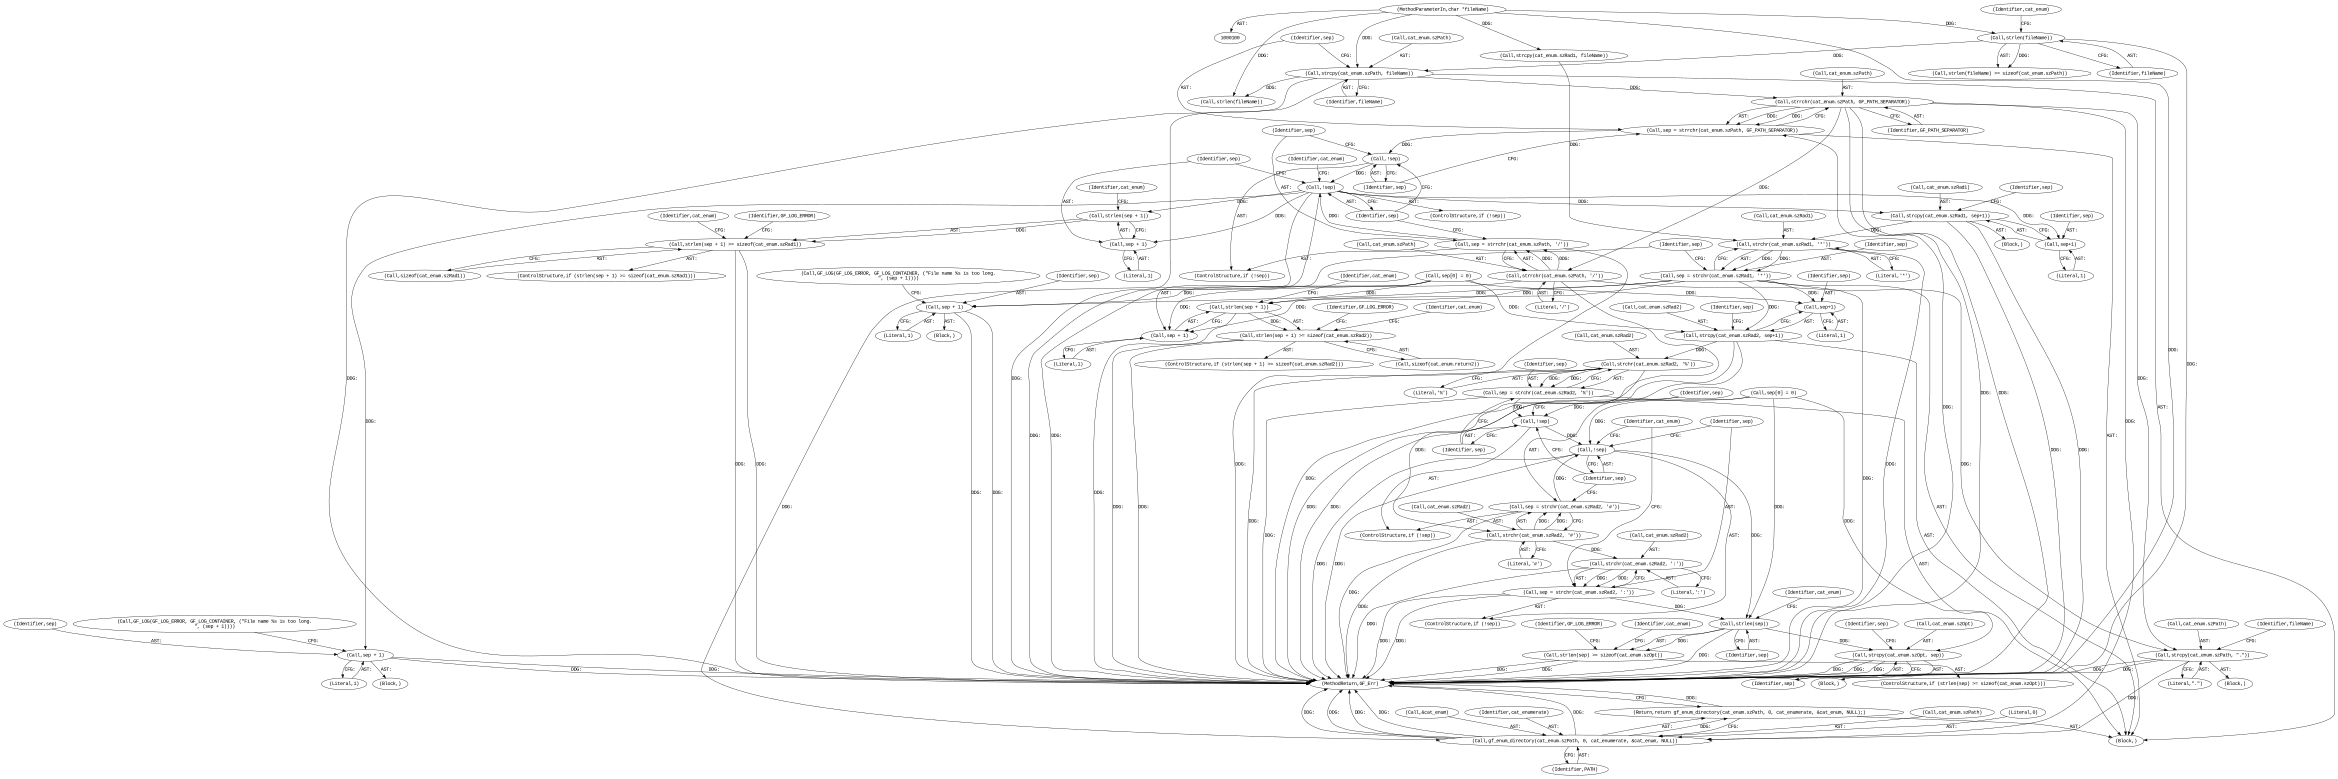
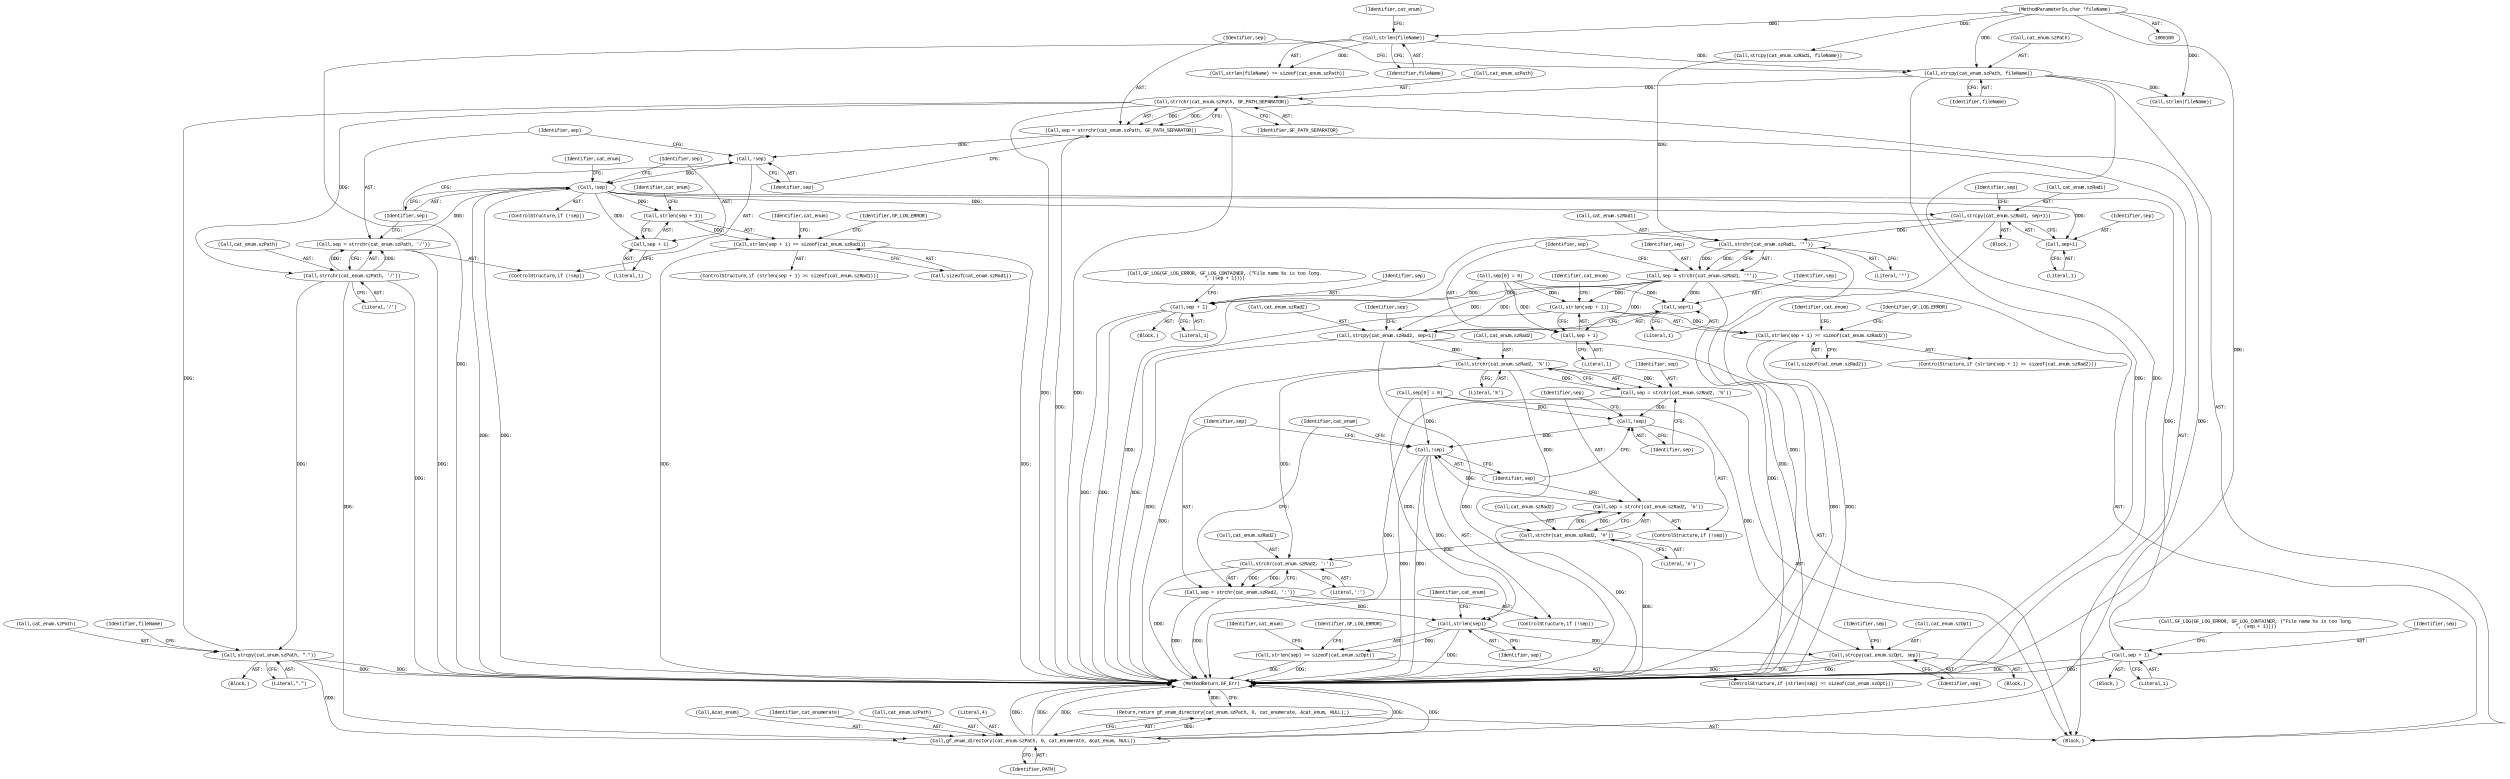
  digraph {
    fontname="Liberation Mono"
    node [fontname="Liberation Mono"]
    edge [fontname="Liberation Mono"]
    n1 [label="(Call,strrchr(cat_enum.szPath, GF_PATH_SEPARATOR))"]
    n2 [label="(Call,sep = strrchr(cat_enum.szPath, GF_PATH_SEPARATOR))"]
    n3 [label="(Call,strrchr(cat_enum.szPath, '/'))"]
    n4 [label="(Call,strcpy(cat_enum.szPath, \".\"))"]
    n5 [label="(Call,gf_enum_directory(cat_enum.szPath, 0, cat_enumerate, &cat_enum, NULL))"]
    n6 [label="(MethodReturn,GF_Err)"]
    n7 [label="(Identifier,GF_PATH_SEPARATOR)"]
    n8 [label="(Block,)"]
    n9 [label="(Call,!sep)"]
    n10 [label="(Call,sep = strrchr(cat_enum.szPath, '/'))"]
    n11 [label="(Literal,'/')"]
    n12 [label="(Block,)"]
    n13 [label="(Literal,\".\")"]
    n14 [label="(Return,return gf_enum_directory(cat_enum.szPath, 0, cat_enumerate, &cat_enum, NULL);)"]
    n15 [label="(Identifier,PATH)"]
    n16 [label="(Call,strcpy(cat_enum.szPath, fileName))"]
    n17 [label="(Call,strlen(fileName))"]
    n18 [label="(Identifier,fileName)"]
    n19 [label="(Call,strlen(fileName))"]
    n20 [label="(Call,strlen(fileName) >= sizeof(cat_enum.szPath))"]
    n21 [label="(Identifier,fileName)"]
    n22 [label="(MethodParameterIn,char *fileName)"]
    n23 [label="(Call,strcpy(cat_enum.szRad1, fileName))"]
    1000100
    n25 [label="(Call,strchr(cat_enum.szRad1, '*'))"]
    n26 [label="(Call,!sep)"]
    n27 [label="(ControlStructure,if (!sep))"]
    n28 [label="(Identifier,sep)"]
    n29 [label="(Call,strlen(sep + 1))"]
    n30 [label="(Call,sep + 1)"]
    n31 [label="(Call,sep + 1)"]
    n32 [label="(Call,strcpy(cat_enum.szRad1, sep+1))"]
    n33 [label="(Call,sep+1)"]
    n34 [label="(Identifier,sep)"]
    n35 [label="(ControlStructure,if (!sep))"]
    n36 [label="(Call,strlen(sep + 1) >= sizeof(cat_enum.szRad1))"]
    n37 [label="(Literal,1)"]
    n38 [label="(Literal,1)"]
    n39 [label="(Block,)"]
    n40 [label="(Block,)"]
    n41 [label="(Literal,1)"]
    n42 [label="(ControlStructure,if (strlen(sep + 1) >= sizeof(cat_enum.szRad1)))"]
    n43 [label="(Call,sizeof(cat_enum.szRad1))"]
    n44 [label="(Call,sep = strchr(cat_enum.szRad1, '*'))"]
    n45 [label="(Literal,'*')"]
    n46 [label="(Call,strlen(sep + 1))"]
    n47 [label="(Call,sep + 1)"]
    n48 [label="(Call,sep + 1)"]
    n49 [label="(Call,strcpy(cat_enum.szRad2, sep+1))"]
    n50 [label="(Call,sep+1)"]
    n51 [label="(Call,strlen(sep + 1) >= sizeof(cat_enum.szRad2))"]
    n52 [label="(Literal,1)"]
    n53 [label="(Block,)"]
    n54 [label="(Literal,1)"]
    n55 [label="(Call,strchr(cat_enum.szRad2, '%'))"]
    n56 [label="(Literal,1)"]
    n57 [label="(ControlStructure,if (strlen(sep + 1) >= sizeof(cat_enum.szRad2)))"]
-   n58 [label="(Call,sizeof(cat_enum.return2))"]
+   n58 [label="(Call,sizeof(cat_enum.szRad2))"]
    n59 [label="(Call,sep = strchr(cat_enum.szRad2, '%'))"]
    n60 [label="(Call,strchr(cat_enum.szRad2, '#'))"]
    n61 [label="(Call,strchr(cat_enum.szRad2, ':'))"]
    n62 [label="(Literal,'%')"]
    n63 [label="(Call,!sep)"]
    n64 [label="(Call,sep = strchr(cat_enum.szRad2, '#'))"]
    n65 [label="(Literal,'#')"]
    n66 [label="(Call,sep = strchr(cat_enum.szRad2, ':'))"]
    n67 [label="(Literal,':')"]
    n68 [label="(Call,!sep)"]
    n69 [label="(Identifier,sep)"]
    n70 [label="(ControlStructure,if (!sep))"]
    n71 [label="(Call,strlen(sep))"]
    n72 [label="(ControlStructure,if (!sep))"]
    n73 [label="(Identifier,sep)"]
    n74 [label="(Call,strlen(sep) >= sizeof(cat_enum.szOpt))"]
    n75 [label="(Call,strcpy(cat_enum.szOpt, sep))"]
    n76 [label="(Identifier,sep)"]
    n77 [label="(ControlStructure,if (strlen(sep) >= sizeof(cat_enum.szOpt)))"]
    n78 [label="(Identifier,sep)"]
    n79 [label="(Block,)"]
    n80 [label="(Call,cat_enum.szRad2)"]
    n81 [label="(Call,cat_enum.szOpt)"]
    n82 [label="(Call,sep[0] = 0)"]
    n83 [label="(Identifier,sep)"]
    n84 [label="(Identifier,sep)"]
    n85 [label="(Identifier,sep)"]
    n86 [label="(Call,GF_LOG(GF_LOG_ERROR, GF_LOG_CONTAINER, (\"File name %s is too long.\n\", (sep + 1))))"]
    n87 [label="(Identifier,sep)"]
    n88 [label="(Identifier,fileName)"]
    n89 [label="(Identifier,cat_enum)"]
    n90 [label="(Identifier,sep)"]
    n91 [label="(Identifier,cat_enum)"]
    n92 [label="(Identifier,sep)"]
    n93 [label="(Call,cat_enum.szRad2)"]
    n94 [label="(Identifier,sep)"]
    n95 [label="(Call,sep[0] = 0)"]
    n96 [label="(Call,GF_LOG(GF_LOG_ERROR, GF_LOG_CONTAINER, (\"File name %s is too long.\n\", (sep + 1))))"]
    n97 [label="(Call,&cat_enum)"]
    n98 [label="(Call,cat_enum.szPath)"]
    n99 [label="(Identifier,cat_enumerate)"]
    n100 [label="(Identifier,sep)"]
    n101 [label="(Identifier,cat_enum)"]
    n102 [label="(Identifier,cat_enum)"]
    n103 [label="(Identifier,sep)"]
    n104 [label="(Call,cat_enum.szPath)"]
    n105 [label="(Call,cat_enum.szPath)"]
    n106 [label="(Identifier,cat_enum)"]
    n107 [label="(Call,cat_enum.szPath)"]
    n108 [label="(Call,cat_enum.szRad2)"]
    n109 [label="(Identifier,cat_enum)"]
    n110 [label="(Identifier,cat_enum)"]
    n111 [label="(Identifier,GF_LOG_ERROR)"]
    n112 [label="(Identifier,cat_enum)"]
    n113 [label="(Identifier,GF_LOG_ERROR)"]
    n114 [label="(Identifier,sep)"]
    n115 [label="(Identifier,cat_enum)"]
    n116 [label="(Identifier,GF_LOG_ERROR)"]
    n117 [label="(Identifier,sep)"]
    n118 [label="(Identifier,sep)"]
    n119 [label="(Identifier,sep)"]
    n120 [label="(Call,cat_enum.szRad1)"]
    n121 [label="(Identifier,sep)"]
-   n122 [label="(Literal,0)"]
+   n122 [label="(Literal,4)"]
    n123 [label="(Call,cat_enum.szRad2)"]
    n124 [label="(Call,cat_enum.szPath)"]
    n125 [label="(Identifier,sep)"]
    n126 [label="(Call,cat_enum.szRad1)"]
    n1 -> n2 [label="AST: "]
    n1 -> n2 [label="DDG: "]
    n1 -> n2 [label="DDG: "]
    n1 -> n3 [label="DDG: "]
    n1 -> n4 [label="DDG: "]
    n1 -> n5 [label="DDG: "]
    n1 -> n6 [label="DDG: "]
    n1 -> n6 [label="DDG: "]
    n1 -> n7 [label="CFG: "]
    n2 -> n1 [label="CFG: "]
-   n6 -> n2 [label="DDG: "]
+   n2 -> n6 [label="DDG: "]
    n2 -> n8 [label="AST: "]
    n2 -> n9 [label="DDG: "]
    n3 -> n4 [label="DDG: "]
    n3 -> n5 [label="DDG: "]
    n3 -> n6 [label="DDG: "]
    n3 -> n10 [label="AST: "]
    n3 -> n10 [label="DDG: "]
    n3 -> n10 [label="DDG: "]
    n3 -> n11 [label="CFG: "]
    n4 -> n5 [label="DDG: "]
    n4 -> n6 [label="DDG: "]
    n4 -> n6 [label="DDG: "]
    n4 -> n12 [label="AST: "]
    n4 -> n13 [label="CFG: "]
    n5 -> n6 [label="DDG: "]
    n5 -> n6 [label="DDG: "]
    n5 -> n6 [label="DDG: "]
    n5 -> n6 [label="DDG: "]
    n5 -> n6 [label="DDG: "]
    n5 -> n14 [label="AST: "]
    n5 -> n14 [label="DDG: "]
    n5 -> n15 [label="CFG: "]
    n6 -> n14 [label="CFG: "]
    n7 -> n1 [label="AST: "]
    n9 -> n26 [label="DDG: "]
    n9 -> n27 [label="AST: "]
    n9 -> n28 [label="CFG: "]
    n10 -> n3 [label="CFG: "]
    n10 -> n6 [label="DDG: "]
    n10 -> n26 [label="DDG: "]
    n10 -> n27 [label="AST: "]
    n11 -> n3 [label="AST: "]
    n13 -> n4 [label="AST: "]
    n14 -> n5 [label="CFG: "]
    n14 -> n6 [label="DDG: "]
    n14 -> n8 [label="AST: "]
    n15 -> n5 [label="AST: "]
    n16 -> n1 [label="DDG: "]
    n16 -> n6 [label="DDG: "]
    n16 -> n6 [label="DDG: "]
    n16 -> n8 [label="AST: "]
    n16 -> n17 [label="DDG: "]
    n16 -> n18 [label="CFG: "]
    n18 -> n16 [label="AST: "]
    n19 -> n6 [label="DDG: "]
    n19 -> n16 [label="DDG: "]
    n19 -> n20 [label="AST: "]
    n19 -> n20 [label="DDG: "]
    n19 -> n21 [label="CFG: "]
    n21 -> n19 [label="AST: "]
    n22 -> n6 [label="DDG: "]
    n22 -> n16 [label="DDG: "]
    n22 -> n17 [label="DDG: "]
    n22 -> n19 [label="DDG: "]
    n22 -> n23 [label="DDG: "]
    n22 -> 1000100 [label="AST: "]
    n23 -> n25 [label="DDG: "]
    n25 -> n6 [label="DDG: "]
    n25 -> n44 [label="AST: "]
    n25 -> n44 [label="DDG: "]
    n25 -> n44 [label="DDG: "]
    n25 -> n45 [label="CFG: "]
    n26 -> n6 [label="DDG: "]
    n26 -> n6 [label="DDG: "]
    n26 -> n29 [label="DDG: "]
    n26 -> n30 [label="DDG: "]
    n26 -> n31 [label="DDG: "]
    n26 -> n32 [label="DDG: "]
    n26 -> n33 [label="DDG: "]
    n26 -> n34 [label="CFG: "]
    n26 -> n35 [label="AST: "]
    n28 -> n2 [label="CFG: "]
    n28 -> n9 [label="AST: "]
    n29 -> n30 [label="CFG: "]
    n29 -> n36 [label="AST: "]
    n29 -> n36 [label="DDG: "]
    n30 -> n29 [label="AST: "]
    n30 -> n37 [label="CFG: "]
    n31 -> n6 [label="DDG: "]
    n31 -> n6 [label="DDG: "]
    n31 -> n38 [label="CFG: "]
    n31 -> n39 [label="AST: "]
    n32 -> n6 [label="DDG: "]
    n32 -> n6 [label="DDG: "]
    n32 -> n25 [label="DDG: "]
    n32 -> n33 [label="CFG: "]
    n32 -> n40 [label="AST: "]
    n33 -> n32 [label="AST: "]
    n33 -> n41 [label="CFG: "]
    n34 -> n9 [label="CFG: "]
    n34 -> n10 [label="CFG: "]
    n34 -> n26 [label="AST: "]
    n36 -> n6 [label="DDG: "]
    n36 -> n6 [label="DDG: "]
    n36 -> n42 [label="AST: "]
    n36 -> n43 [label="CFG: "]
    n37 -> n30 [label="AST: "]
    n38 -> n31 [label="AST: "]
    n41 -> n33 [label="AST: "]
    n43 -> n36 [label="AST: "]
    n44 -> n6 [label="DDG: "]
    n44 -> n8 [label="AST: "]
    n44 -> n25 [label="CFG: "]
    n44 -> n46 [label="DDG: "]
    n44 -> n47 [label="DDG: "]
    n44 -> n48 [label="DDG: "]
    n44 -> n49 [label="DDG: "]
    n44 -> n50 [label="DDG: "]
    n45 -> n25 [label="AST: "]
    n46 -> n6 [label="DDG: "]
    n46 -> n47 [label="CFG: "]
    n46 -> n51 [label="AST: "]
    n46 -> n51 [label="DDG: "]
    n47 -> n46 [label="AST: "]
    n47 -> n52 [label="CFG: "]
    n48 -> n6 [label="DDG: "]
    n48 -> n6 [label="DDG: "]
    n48 -> n53 [label="AST: "]
    n48 -> n54 [label="CFG: "]
    n49 -> n6 [label="DDG: "]
    n49 -> n6 [label="DDG: "]
    n49 -> n8 [label="AST: "]
    n49 -> n50 [label="CFG: "]
    n49 -> n55 [label="DDG: "]
    n50 -> n49 [label="AST: "]
    n50 -> n56 [label="CFG: "]
    n51 -> n6 [label="DDG: "]
    n51 -> n6 [label="DDG: "]
    n51 -> n57 [label="AST: "]
    n51 -> n58 [label="CFG: "]
    n52 -> n47 [label="AST: "]
    n54 -> n48 [label="AST: "]
    n55 -> n6 [label="DDG: "]
    n55 -> n59 [label="AST: "]
    n55 -> n59 [label="DDG: "]
    n55 -> n59 [label="DDG: "]
    n55 -> n60 [label="DDG: "]
+   n55 -> n61 [label="DDG: "]
    n55 -> n62 [label="CFG: "]
    n56 -> n50 [label="AST: "]
    n58 -> n51 [label="AST: "]
    n59 -> n6 [label="DDG: "]
    n59 -> n8 [label="AST: "]
    n59 -> n55 [label="CFG: "]
    n59 -> n63 [label="DDG: "]
    n60 -> n6 [label="DDG: "]
    n60 -> n61 [label="DDG: "]
    n60 -> n64 [label="AST: "]
    n60 -> n64 [label="DDG: "]
    n60 -> n64 [label="DDG: "]
    n60 -> n65 [label="CFG: "]
    n61 -> n6 [label="DDG: "]
    n61 -> n66 [label="AST: "]
    n61 -> n66 [label="DDG: "]
    n61 -> n66 [label="DDG: "]
    n61 -> n67 [label="CFG: "]
    n62 -> n55 [label="AST: "]
    n63 -> n68 [label="DDG: "]
    n63 -> n69 [label="CFG: "]
    n63 -> n70 [label="AST: "]
    n64 -> n6 [label="DDG: "]
    n64 -> n60 [label="CFG: "]
    n64 -> n68 [label="DDG: "]
    n64 -> n70 [label="AST: "]
    n65 -> n60 [label="AST: "]
    n66 -> n6 [label="DDG: "]
    n66 -> n6 [label="DDG: "]
    n66 -> n61 [label="CFG: "]
    n66 -> n71 [label="DDG: "]
    n66 -> n72 [label="AST: "]
    n67 -> n61 [label="AST: "]
    n68 -> n6 [label="DDG: "]
    n68 -> n6 [label="DDG: "]
    n68 -> n71 [label="DDG: "]
    n68 -> n72 [label="AST: "]
    n68 -> n73 [label="CFG: "]
    n69 -> n59 [label="CFG: "]
    n69 -> n63 [label="AST: "]
    n71 -> n6 [label="DDG: "]
    n71 -> n74 [label="AST: "]
    n71 -> n74 [label="DDG: "]
    n71 -> n75 [label="DDG: "]
    n71 -> n76 [label="CFG: "]
    n73 -> n63 [label="CFG: "]
    n73 -> n64 [label="CFG: "]
    n73 -> n68 [label="AST: "]
    n74 -> n6 [label="DDG: "]
    n74 -> n6 [label="DDG: "]
    n74 -> n77 [label="AST: "]
    n75 -> n6 [label="DDG: "]
    n75 -> n6 [label="DDG: "]
    n75 -> n6 [label="DDG: "]
    n75 -> n78 [label="CFG: "]
    n75 -> n79 [label="AST: "]
    n76 -> n71 [label="AST: "]
    n78 -> n75 [label="AST: "]
    n80 -> n49 [label="AST: "]
    n81 -> n75 [label="AST: "]
    n82 -> n63 [label="DDG: "]
    n82 -> n68 [label="DDG: "]
    n82 -> n71 [label="DDG: "]
    n82 -> n75 [label="DDG: "]
    n83 -> n44 [label="AST: "]
    n84 -> n75 [label="CFG: "]
    n85 -> n9 [label="CFG: "]
    n85 -> n10 [label="AST: "]
    n86 -> n48 [label="CFG: "]
    n87 -> n49 [label="CFG: "]
    n88 -> n4 [label="CFG: "]
    n89 -> n36 [label="CFG: "]
    n90 -> n50 [label="AST: "]
    n91 -> n46 [label="CFG: "]
    n92 -> n33 [label="AST: "]
    n93 -> n61 [label="AST: "]
    n94 -> n2 [label="AST: "]
    n94 -> n16 [label="CFG: "]
    n95 -> n46 [label="DDG: "]
    n95 -> n47 [label="DDG: "]
    n95 -> n48 [label="DDG: "]
    n95 -> n49 [label="DDG: "]
    n95 -> n50 [label="DDG: "]
    n96 -> n31 [label="CFG: "]
    n97 -> n5 [label="AST: "]
    n98 -> n16 [label="AST: "]
    n99 -> n5 [label="AST: "]
    n100 -> n59 [label="AST: "]
    n101 -> n51 [label="CFG: "]
    n102 -> n74 [label="CFG: "]
    n103 -> n32 [label="CFG: "]
    n104 -> n3 [label="AST: "]
    n105 -> n4 [label="AST: "]
    n106 -> n71 [label="CFG: "]
    n107 -> n5 [label="AST: "]
    n108 -> n55 [label="AST: "]
    n109 -> n66 [label="CFG: "]
    n109 -> n68 [label="CFG: "]
    n110 -> n29 [label="CFG: "]
    n111 -> n36 [label="CFG: "]
    n112 -> n19 [label="CFG: "]
    n113 -> n51 [label="CFG: "]
    n114 -> n66 [label="AST: "]
    n114 -> n68 [label="CFG: "]
    n115 -> n26 [label="CFG: "]
    n116 -> n74 [label="CFG: "]
    n117 -> n48 [label="AST: "]
    n118 -> n44 [label="CFG: "]
    n118 -> n47 [label="AST: "]
    n119 -> n63 [label="CFG: "]
    n119 -> n64 [label="AST: "]
    n120 -> n25 [label="AST: "]
    n121 -> n26 [label="CFG: "]
    n121 -> n30 [label="AST: "]
    n122 -> n5 [label="AST: "]
    n123 -> n60 [label="AST: "]
    n124 -> n1 [label="AST: "]
    n125 -> n31 [label="AST: "]
    n126 -> n32 [label="AST: "]
  }
